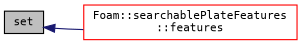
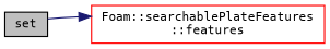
  digraph {
    rankdir=LR
    fontname="DejaVu Sans Mono"
    node [fontname="DejaVu Sans Mono" fontsize=10 shape=record]
    n1 [color=black fillcolor=grey75 fontcolor=black height=0.2 label=set style=filled width=0.4]
    n2 [color=red height=0.2 label="Foam::searchablePlateFeatures\l::features" width=0.4]
-   n1 -> n2 [color=midnightblue dir=back fontname="DejaVu Sans Mono" fontsize=10 labelfontname=FreeSans labelfontsize=10 style=solid]
+   n2 -> n1 [color=midnightblue dir=back fontname="DejaVu Sans Mono" fontsize=10 labelfontname=FreeSans labelfontsize=10 style=solid]
  }
